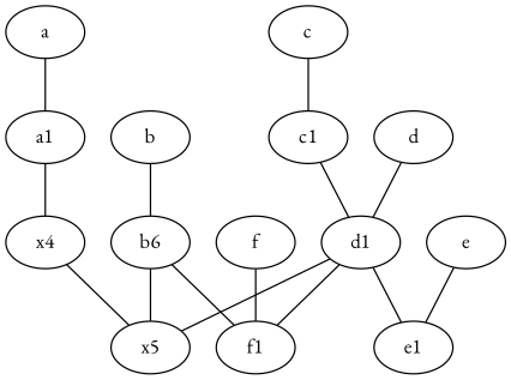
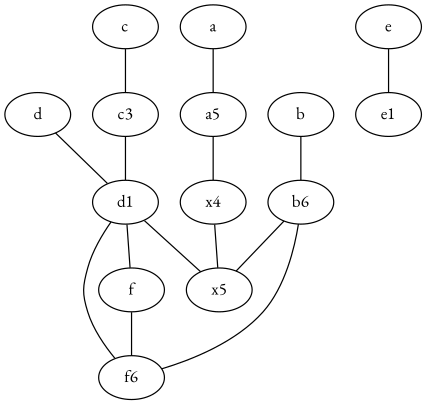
  graph {
    fontname="EB Garamond"
    node [fontname="EB Garamond" labelfontsize=50]
    edge [fontname="EB Garamond"]
    n1 [label=x4]
    n2 [label=x5]
    d1
    e1
-   f1
-   a1
-   c1
+   f1 [label=f6]
+   a1 [label=a5]
+   c1 [label=c3]
    f
    d
    n10 [label=b6]
    e
    b
    c
    a
    n1 -- n2
    d1 -- n2
-   d1 -- e1
+   d1 -- f
    d1 -- f1
    a1 -- n1
    c1 -- d1
    f -- f1
    d -- d1
    n10 -- n2
    n10 -- f1
    e -- e1
    b -- n10
    c -- c1
    a -- a1
  }
